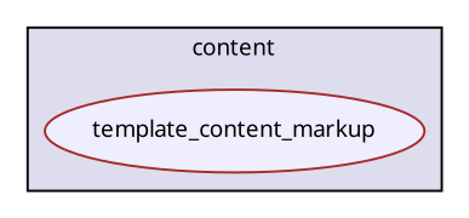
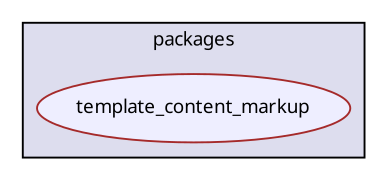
  digraph {
    compound=true
    n1 [fillcolor="#eeeeff" fontname="FreeSans.ttf" fontsize=10 label=template_content_markup pencolor=black shape=ellipse style=filled color=brown]
    subgraph cluster_1 {
      bgcolor="#ddddee"
      fontname="FreeSans.ttf"
      fontsize=10
-     label=content
+     label=packages
      pencolor=black
      n1
    }
  }
